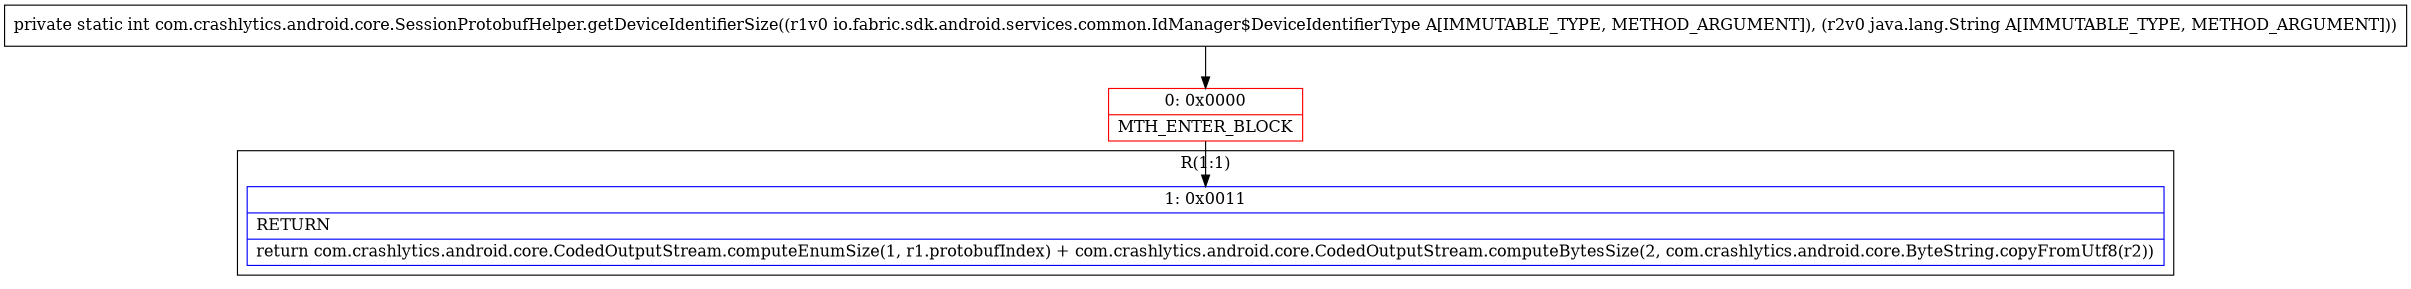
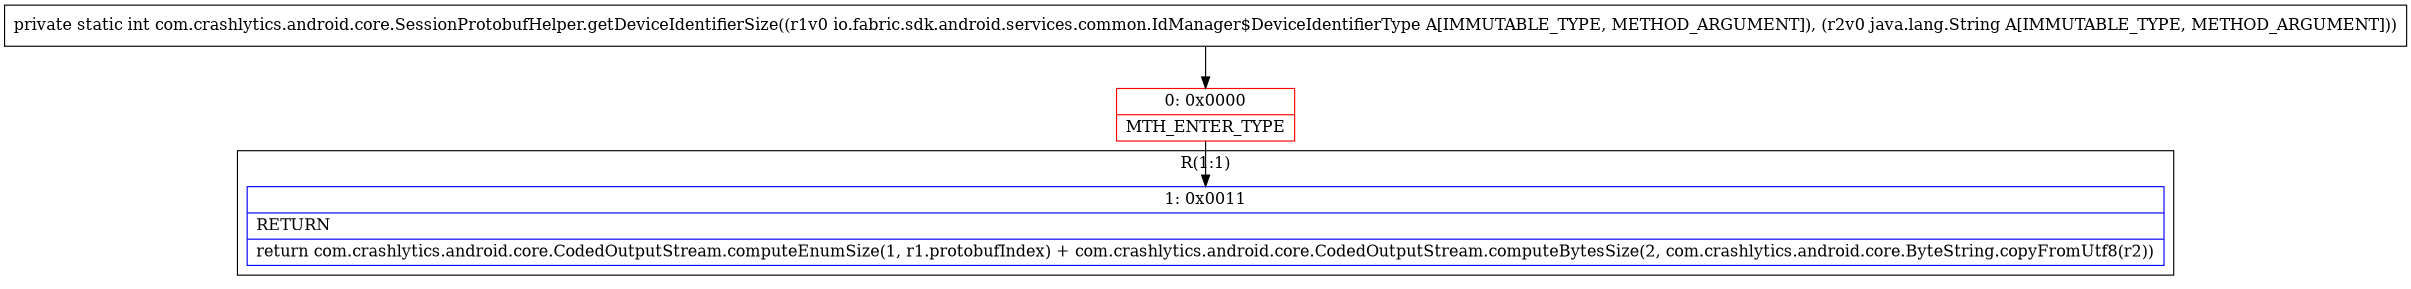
  digraph {
    node [shape=record]
    n1 [color=blue label="{1\:\ 0x0011|RETURN\l|return com.crashlytics.android.core.CodedOutputStream.computeEnumSize(1, r1.protobufIndex) + com.crashlytics.android.core.CodedOutputStream.computeBytesSize(2, com.crashlytics.android.core.ByteString.copyFromUtf8(r2))\l}"]
-   n2 [color=red label="{0\:\ 0x0000|MTH_ENTER_BLOCK\l}"]
+   n2 [color=red label="{0\:\ 0x0000|MTH_ENTER_TYPE\l}"]
    n3 [label="{private static int com.crashlytics.android.core.SessionProtobufHelper.getDeviceIdentifierSize((r1v0 io.fabric.sdk.android.services.common.IdManager$DeviceIdentifierType A[IMMUTABLE_TYPE, METHOD_ARGUMENT]), (r2v0 java.lang.String A[IMMUTABLE_TYPE, METHOD_ARGUMENT])) }"]
    subgraph cluster_1 {
      label="R(1:1)"
      n1
    }
    n2 -> n1
    n3 -> n2
  }
